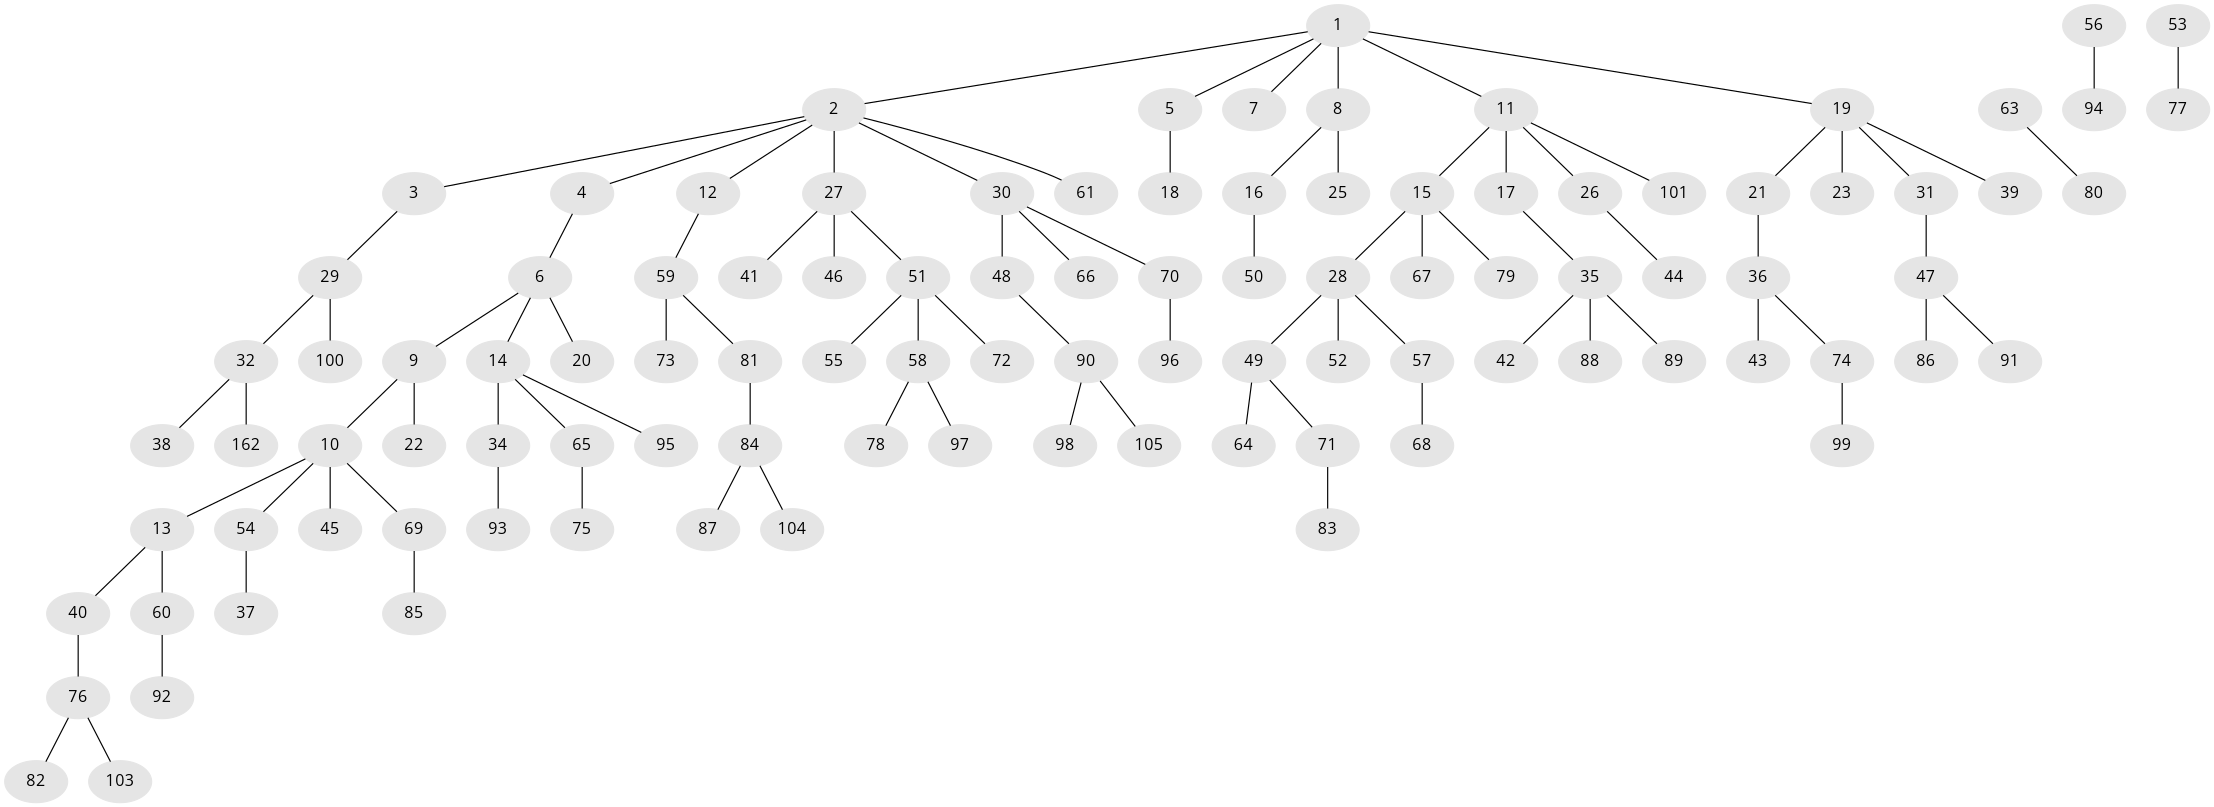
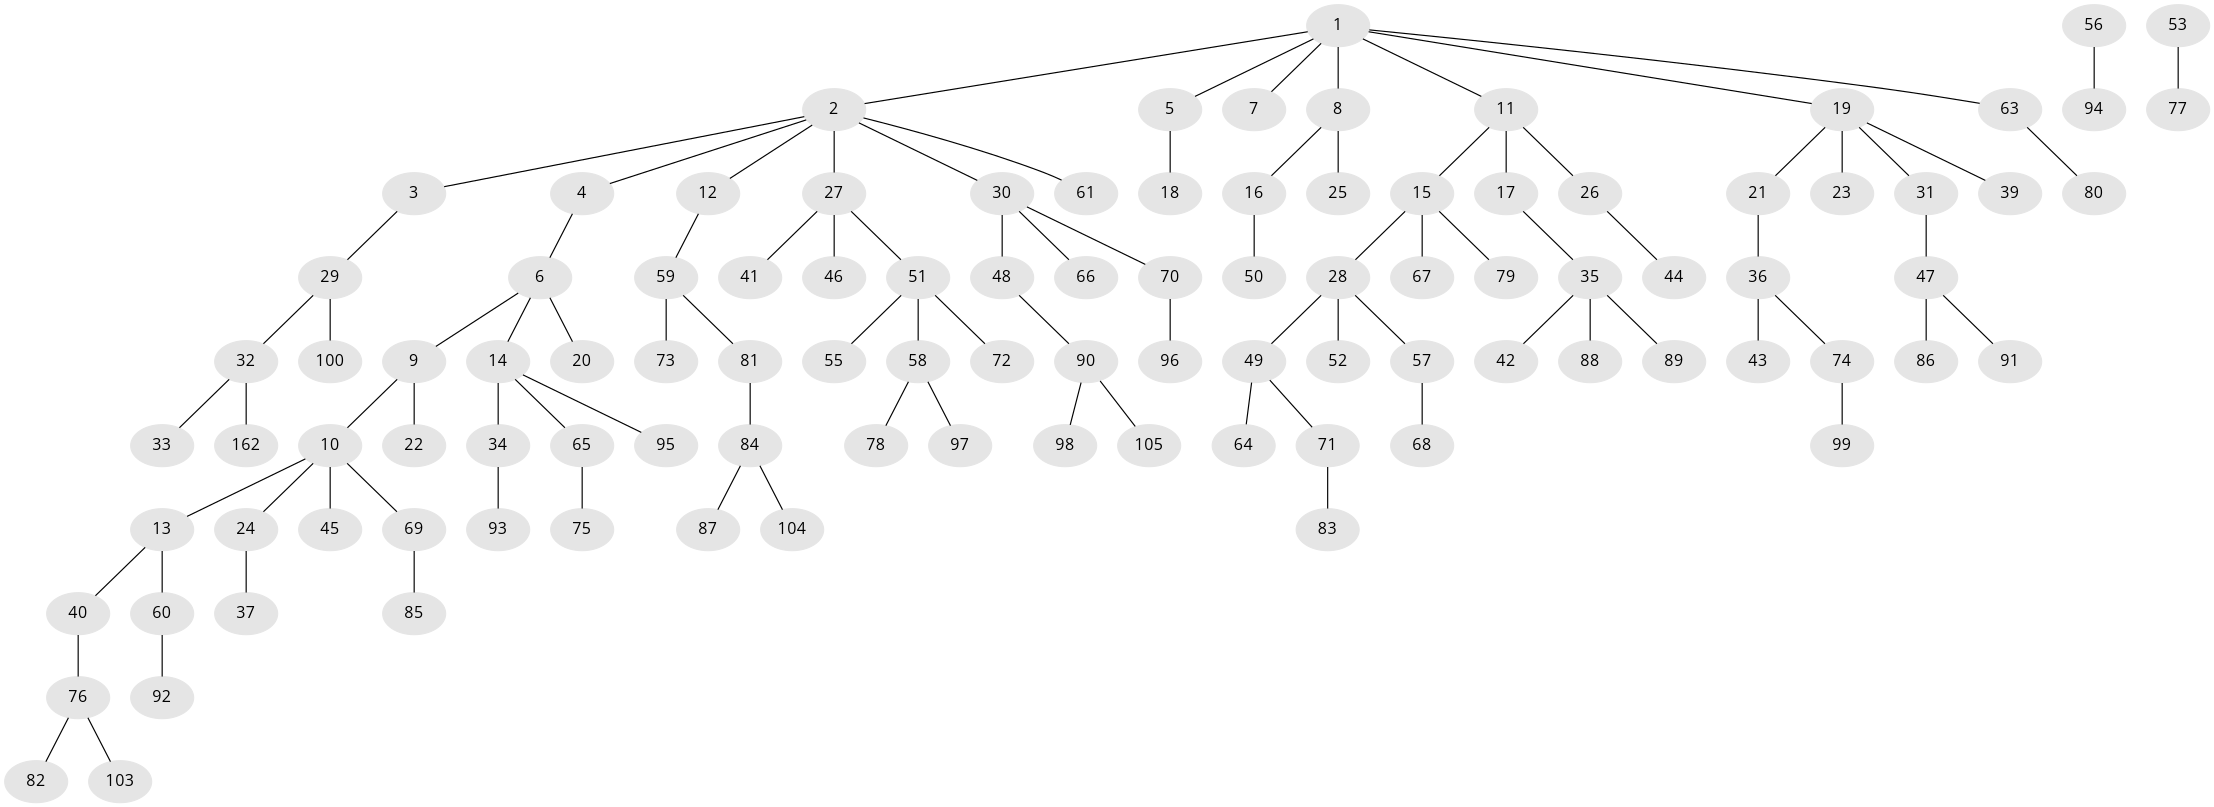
  graph {
    fontname="Open Sans"
    node [color=gray90 fontname="Open Sans" style=filled]
    edge [fontname="Open Sans" weight=1.0]
    1
    2
    5
    7
    8
    11
    19
    63
    3
    4
    12
    27
    30
    61
    18
    16
    25
    15
    17
    26
-   101
    21
    23
    31
    39
    80
    29
    6
    59
    41
    46
    51
    48
    66
    70
    56
    94
    32
    100
    9
    14
    20
    10
    22
    34
    65
    95
    50
    13
-   24 [label=54]
+   24
    45
    69
    40
    60
    37
    85
    28
    67
    79
    35
    44
    73
    81
    76
    92
    93
    75
    49
    52
    57
    42
    88
    89
    36
    47
    43
    74
    53
    77
    55
    58
    72
    64
    71
    68
-   33 [label=38]
+   33
    n87 [label=162]
    90
    96
    86
    91
    99
    82
    103
    98
    105
    83
    78
    97
    84
    87
    104
    1 -- 2
    1 -- 5
    1 -- 7
    1 -- 8
    1 -- 11
    1 -- 19
+   1 -- 63
    2 -- 3
    2 -- 4
    2 -- 12
    2 -- 27
    2 -- 30
    2 -- 61
    5 -- 18
    8 -- 16
    8 -- 25
    11 -- 15
    11 -- 17
    11 -- 26
-   11 -- 101
    19 -- 21
    19 -- 23
    19 -- 31
    19 -- 39
    63 -- 80
    3 -- 29
    4 -- 6
    12 -- 59
    27 -- 41
    27 -- 46
    27 -- 51
    30 -- 48
    30 -- 66
    30 -- 70
    16 -- 50
    15 -- 28
    15 -- 67
    15 -- 79
    17 -- 35
    26 -- 44
    21 -- 36
    31 -- 47
    29 -- 32
    29 -- 100
    6 -- 9
    6 -- 14
    6 -- 20
    59 -- 73
    59 -- 81
    51 -- 55
    51 -- 58
    51 -- 72
    48 -- 90
    70 -- 96
    56 -- 94
    32 -- 33
    32 -- n87
    9 -- 10
    9 -- 22
    14 -- 34
    14 -- 65
    14 -- 95
    10 -- 13
    10 -- 24
    10 -- 45
    10 -- 69
    34 -- 93
    65 -- 75
    13 -- 40
    13 -- 60
    24 -- 37
    69 -- 85
    40 -- 76
    60 -- 92
    28 -- 49
    28 -- 52
    28 -- 57
    35 -- 42
    35 -- 88
    35 -- 89
    81 -- 84
    76 -- 82
    76 -- 103
    49 -- 64
    49 -- 71
    57 -- 68
    36 -- 43
    36 -- 74
    47 -- 86
    47 -- 91
    74 -- 99
    53 -- 77
    58 -- 78
    58 -- 97
    71 -- 83
    90 -- 98
    90 -- 105
    84 -- 87
    84 -- 104
  }
